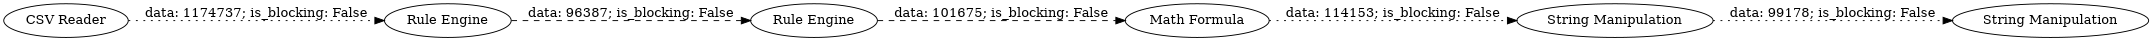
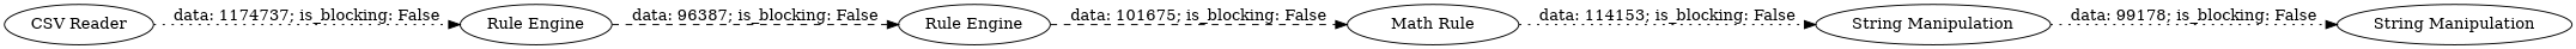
  digraph {
    rankdir=LR
    edge [style=dotted]
-   n1 [label="Math Formula"]
+   n1 [label="Math Rule"]
    n2 [label="String Manipulation"]
    n3 [label="Rule Engine"]
    n4 [label="Rule Engine"]
    n5 [label="String Manipulation"]
    n6 [label="CSV Reader"]
    n1 -> n2 [label="data: 114153; is_blocking: False"]
    n2 -> n5 [label="data: 99178; is_blocking: False"]
    n3 -> n4 [label="data: 96387; is_blocking: False" style=dashed]
    n4 -> n1 [label="data: 101675; is_blocking: False" style=dashed]
    n6 -> n3 [label="data: 1174737; is_blocking: False"]
  }
